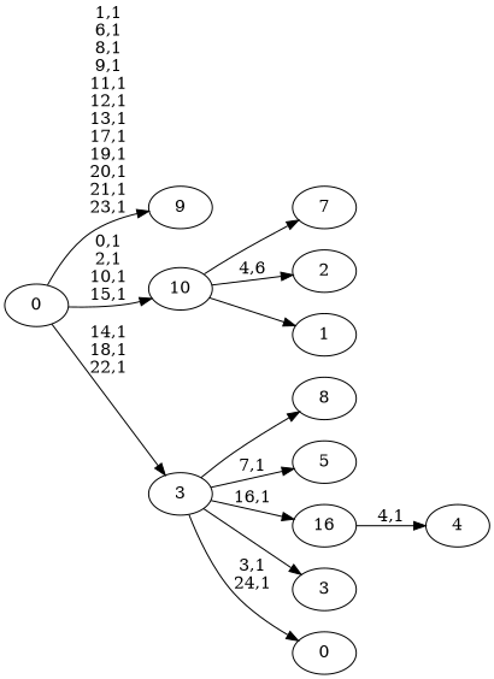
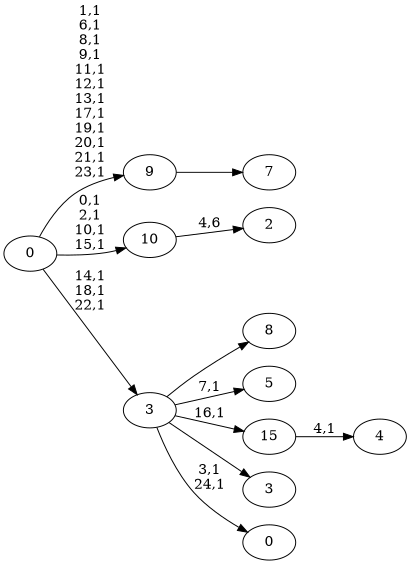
  digraph {
    rankdir=LR
    n1 [label=9]
    n2 [label=8]
    n3 [label=7]
    n4 [label=5]
    n5 [label=4]
-   15 [label=16]
+   15
    n7 [label=3]
    n8 [label=2]
-   n9 [label=1]
    10
    n11 [label=0]
    3
    0
    15 -> n5 [label="4,1"]
-   10 -> n3
+   n1 -> n3
    10 -> n8 [label="4,6"]
-   10 -> n9
    3 -> n2
    3 -> n4 [label="7,1"]
    3 -> 15 [label="16,1"]
    3 -> n7
    3 -> n11 [label="3,1\n24,1"]
    0 -> n1 [label="1,1\n6,1\n8,1\n9,1\n11,1\n12,1\n13,1\n17,1\n19,1\n20,1\n21,1\n23,1"]
    0 -> 10 [label="0,1\n2,1\n10,1\n15,1"]
    0 -> 3 [label="14,1\n18,1\n22,1"]
  }
